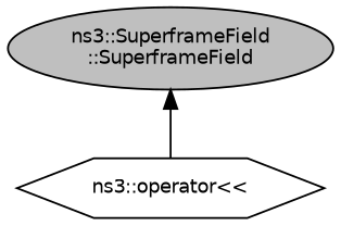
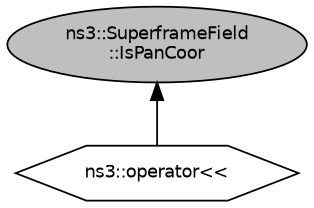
  digraph {
    rankdir=TB
    node [color=black fontname=Helvetica fontsize=10 style=filled]
-   n1 [fillcolor=grey75 fontcolor=black height=0.2 label="ns3::SuperframeField\l::SuperframeField" shape=ellipse width=0.4]
+   n1 [fillcolor=grey75 fontcolor=black height=0.2 label="ns3::SuperframeField\l::IsPanCoor" shape=ellipse width=0.4]
    n2 [fillcolor=white height=0.2 label="ns3::operator\<\<" shape=hexagon width=0.4]
    n1 -> n2 [color=black dir=back fontname=Helvetica fontsize=10 labelfontname=Helvetica labelfontsize=10 style=solid]
  }
